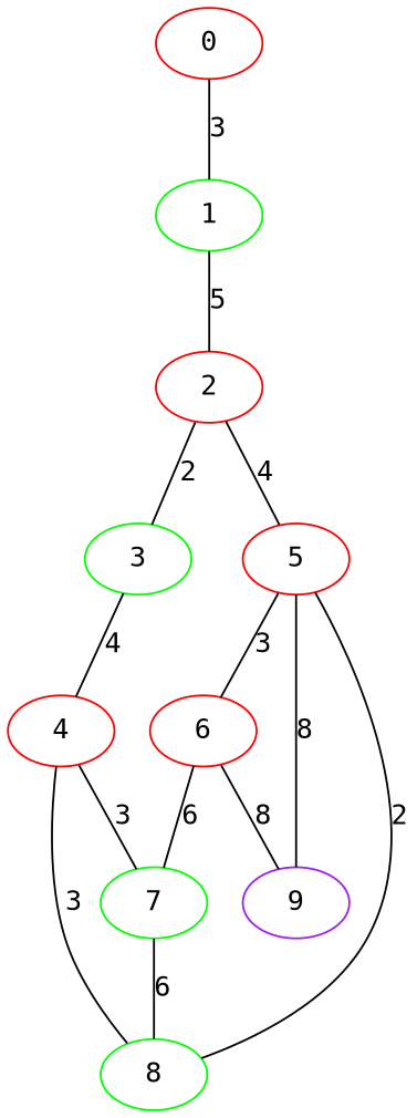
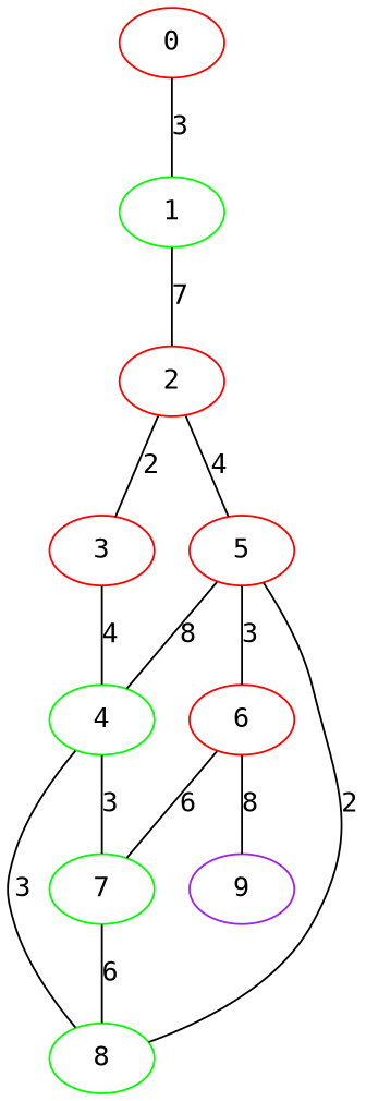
  graph {
    fontname="DejaVu Sans Mono"
    node [color=red fontname="DejaVu Sans Mono" weight=1]
    edge [fontname="DejaVu Sans Mono"]
    1 [color=green]
    0
    2
-   3 [color=green]
+   3
    5
-   4 [weight=2]
+   4 [color=green weight=2]
    8 [color=green]
    6
    9 [color=purple weight=4]
    7 [color=green weight=2]
-   1 -- 2 [label=5]
+   1 -- 2 [label=7]
    0 -- 1 [label=3]
    2 -- 3 [label=2]
    2 -- 5 [label=4]
    3 -- 4 [label=4]
    5 -- 8 [label=2]
    5 -- 6 [label=3]
-   5 -- 9 [label=8]
+   5 -- 4 [label=8]
    4 -- 8 [label=3]
    4 -- 7 [label=3]
    6 -- 9 [label=8]
    6 -- 7 [label=6]
    7 -- 8 [label=6]
  }
